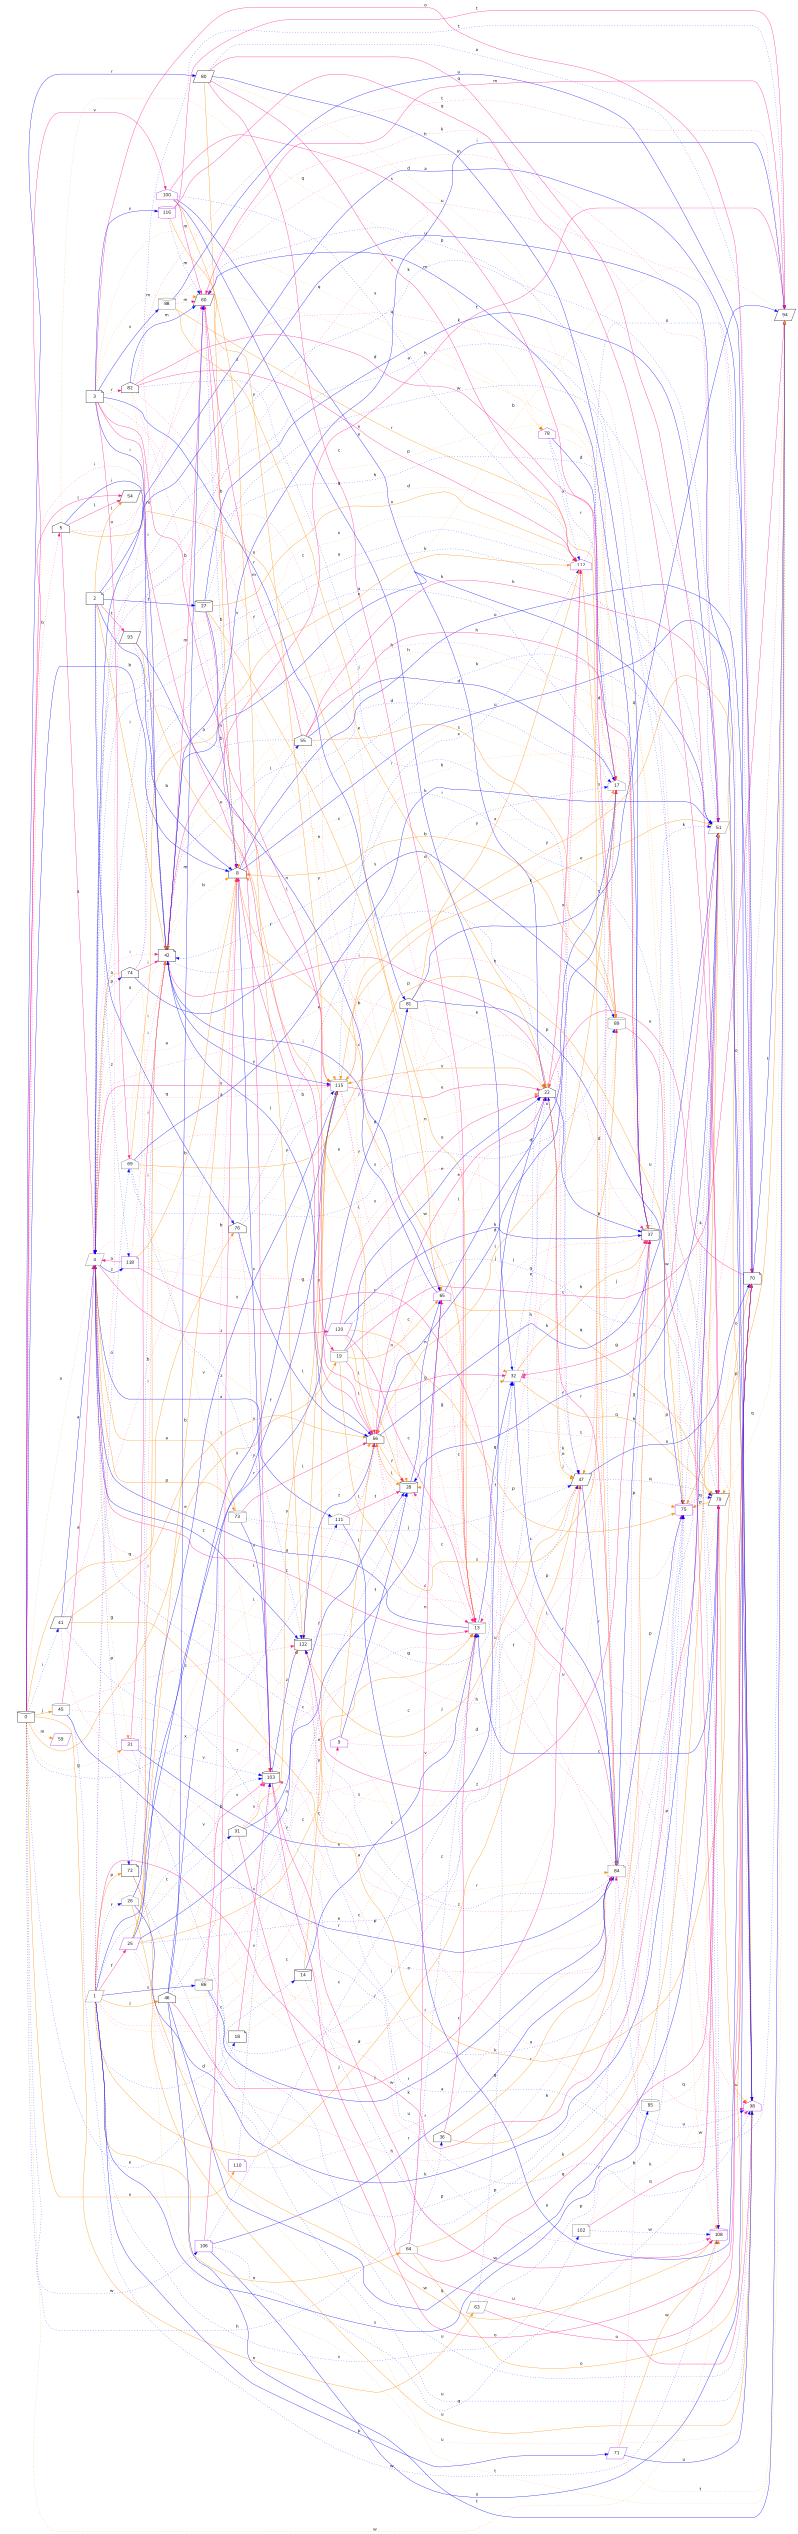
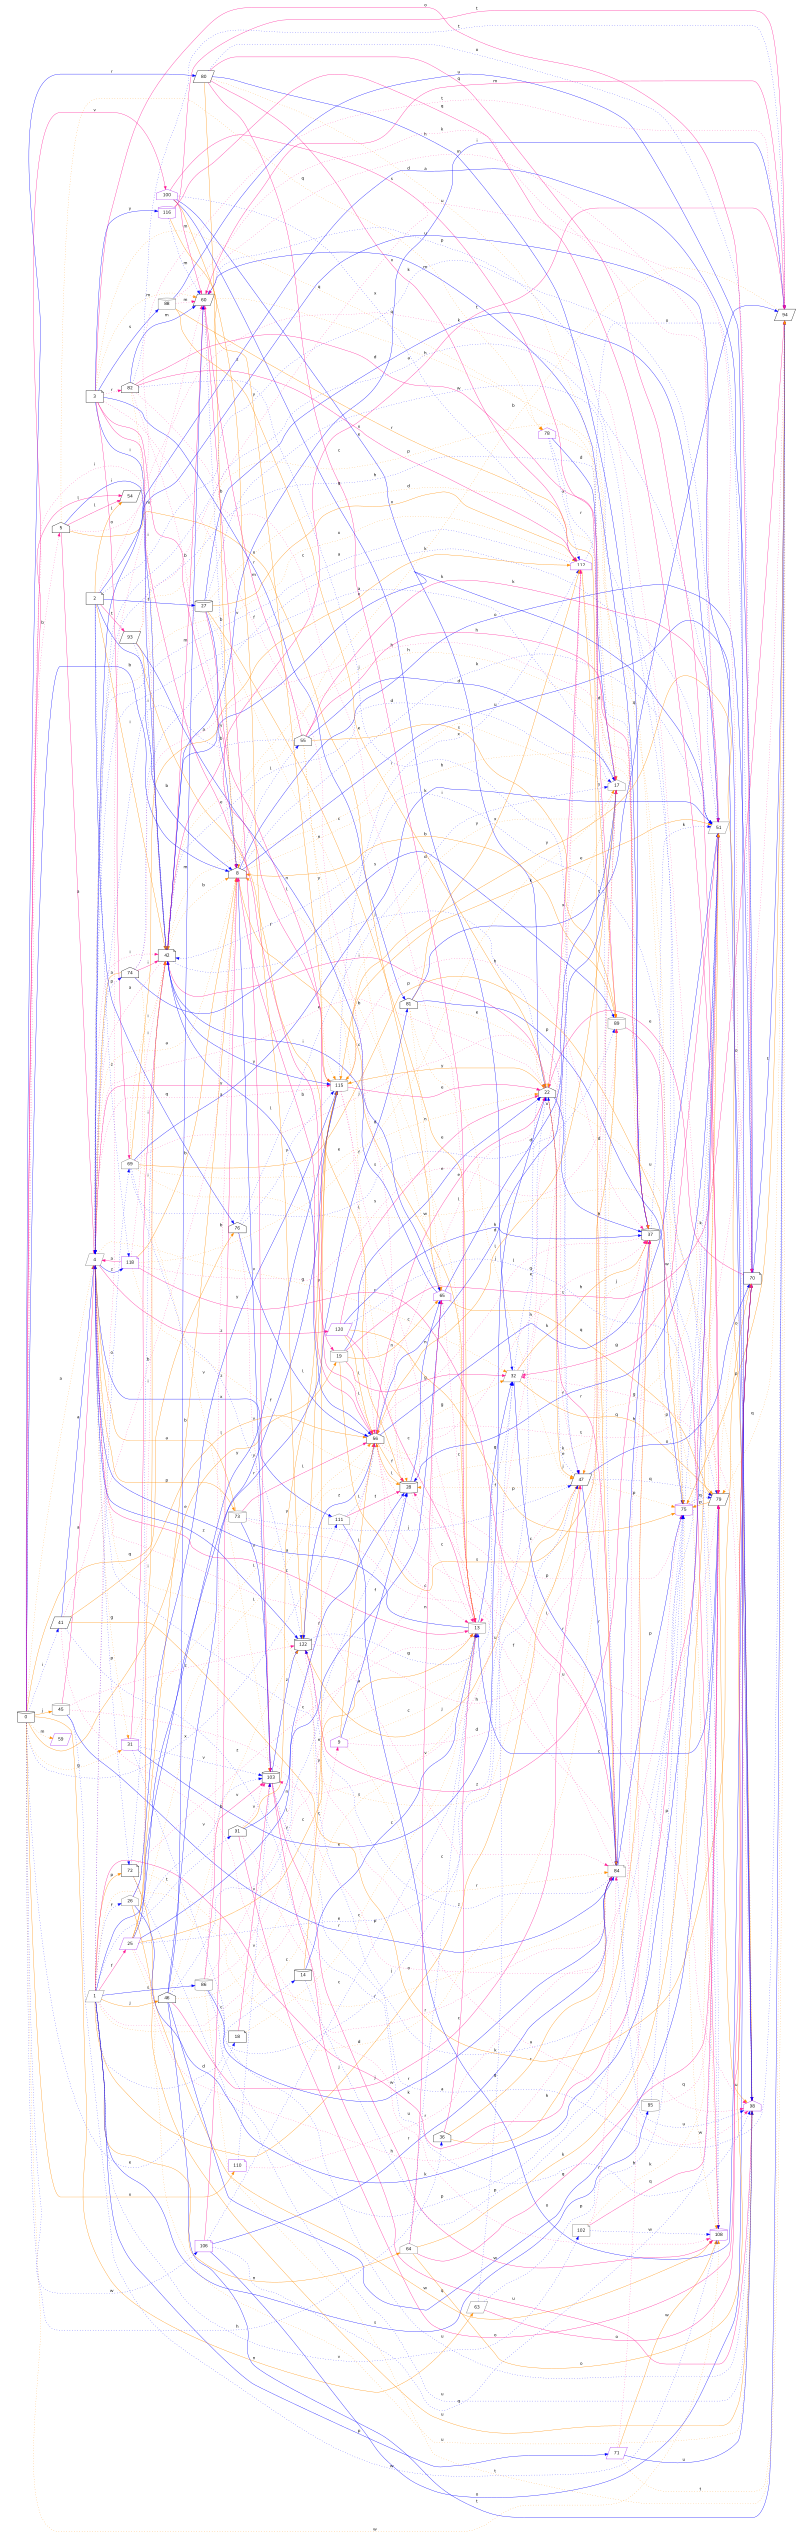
  strict digraph {
    fontname=Nunito
    rankdir=LR
    node [color=black fontname=Nunito shape=house]
    edge [color=blue fontname=Nunito style=solid]
    0 [shape=cylinder]
    4 [color=gray40 shape=parallelogram]
    5
    8
    18 [shape=note]
    19 [color=gray40 shape=cylinder]
    31 [color=purple shape=cylinder]
    36
    41 [shape=parallelogram]
    42 [shape=note]
    45 [color=gray40 shape=cylinder]
    54 [shape=parallelogram]
    59 [color=purple shape=parallelogram]
    63 [color=gray40 shape=parallelogram]
    76
    80 [shape=parallelogram]
    100 [color=purple]
    106 [color=purple shape=note]
    108 [color=purple shape=cylinder]
    110 [color=purple shape=note]
    111 [color=gray40]
    13 [color=gray40 shape=cylinder]
    72 [shape=note]
    118 [color=purple shape=note]
    n25 [color=gray40 label=115 shape=cylinder]
    22
    32 [color=gray40 shape=parallelogram]
    37 [shape=cylinder]
    73 [color=gray40 shape=cylinder]
    74
    89 [color=gray40 shape=cylinder]
    112 [color=purple]
    120 [color=purple shape=parallelogram]
    122 [shape=cylinder]
    78 [color=purple]
    65 [color=purple]
    79 [shape=parallelogram]
    51 [color=gray40 shape=parallelogram]
    98 [color=purple]
    70 [shape=note]
    55
    103 [shape=cylinder]
    94 [shape=parallelogram]
    56
    84 [color=gray40 shape=note]
    17 [color=gray40]
    47 [shape=parallelogram]
    60 [shape=parallelogram]
    75 [color=purple shape=cylinder]
    28 [shape=cylinder]
    1 [color=gray40 shape=parallelogram]
    9 [color=purple]
    14 [shape=cylinder]
    25 [color=purple shape=parallelogram]
    26 [color=gray40]
    46
    64 [color=gray40]
    69 [color=gray40]
    71 [color=purple shape=parallelogram]
    81
    85 [color=gray40 shape=cylinder]
    86 [color=gray40 shape=cylinder]
    91
    102 [color=gray40 shape=note]
    2 [shape=note]
    27 [shape=cylinder]
    93 [shape=parallelogram]
    3 [shape=note]
    82
    88 [color=gray40 shape=cylinder]
    116 [color=purple shape=cylinder]
    0 -> 4 [color=darkorange label=a style=dotted]
    0 -> 5 [color=deeppink label=b style=dotted]
    0 -> 8 [label=b]
    0 -> 18 [label=e style=dotted]
    0 -> 19 [color=darkorange label=e]
    0 -> 31 [color=darkorange label=g style=dotted]
    0 -> 36 [label=h style=dotted]
    0 -> 41 [label=i style=dotted]
    0 -> 42 [color=deeppink label=i style=dotted]
    0 -> 45 [color=darkorange label=j]
    0 -> 54 [color=deeppink label=l]
    0 -> 59 [color=darkorange label=m style=dotted]
    0 -> 63 [color=darkorange label=n]
    0 -> 76 [color=darkorange label=q]
    0 -> 80 [label=r]
    0 -> 100 [color=deeppink label=v]
    0 -> 106 [label=w style=dotted]
    0 -> 108 [color=darkorange label=w style=dotted]
    0 -> 110 [color=darkorange label=x]
    0 -> 111 [label=x style=dotted]
    4 -> 31 [color=darkorange label=g style=dotted]
    4 -> 42 [color=deeppink label=i style=dotted]
    4 -> 111 [label=x]
    4 -> 13 [color=deeppink label=c]
    4 -> 72 [label=p style=dotted]
    4 -> 118 [label=z]
    4 -> n25 [color=deeppink label=y]
    4 -> 22 [color=deeppink label=e style=dotted]
    4 -> 32 [color=darkorange label=g style=dotted]
    4 -> 37 [label=h style=dotted]
    4 -> 73 [color=darkorange label=p]
    4 -> 74 [label=p style=dotted]
    4 -> 89 [color=darkorange label=s style=dotted]
    4 -> 112 [color=darkorange label=x style=dotted]
    4 -> 120 [color=deeppink label=z]
    4 -> 122 [label=z]
    5 -> 4 [color=deeppink label=a]
    5 -> 42 [label=i]
    5 -> 54 [color=deeppink label=l]
    5 -> 78 [color=darkorange label=q style=dotted]
    5 -> 65 [color=darkorange label=n]
    5 -> 79 [color=deeppink label=q style=dotted]
    8 -> 4 [color=darkorange label=a style=dotted]
    8 -> 13 [color=darkorange label=c]
    8 -> 37 [color=darkorange label=h style=dotted]
    8 -> 51 [label=k style=dotted]
    8 -> 98 [label=u]
    8 -> 70 [label=o]
    8 -> 55 [label=l style=dotted]
    8 -> 103 [label=v]
    18 -> 13 [color=darkorange label=c style=dotted]
    18 -> 103 [color=deeppink label=v]
    19 -> 22 [label=e]
    19 -> 32 [color=deeppink label=g]
    19 -> 89 [color=darkorange label=s]
    19 -> 65 [color=darkorange label=n]
    19 -> 94 [color=deeppink label=t]
    19 -> 56 [color=darkorange label=l style=dotted]
    31 -> 42 [color=deeppink label=i]
    31 -> 22 [label=e]
    31 -> 98 [label=u style=dotted]
    31 -> 103 [label=v style=dotted]
    31 -> 56 [color=darkorange label=l style=dotted]
    36 -> 13 [color=deeppink label=c]
    36 -> 37 [color=darkorange label=h]
    36 -> 84 [color=darkorange label=r]
    41 -> 4 [label=a]
    41 -> 8 [color=deeppink label=b style=dotted]
    41 -> 108 [color=deeppink label=w style=dotted]
    41 -> 98 [label=u style=dotted]
    41 -> 70 [color=darkorange label=o]
    41 -> 56 [color=darkorange label=l]
    42 -> 4 [color=deeppink label=a style=dotted]
    42 -> 8 [color=darkorange label=b style=dotted]
    42 -> n25 [label=y]
    42 -> 37 [color=darkorange label=h style=dotted]
    42 -> 51 [label=k]
    42 -> 94 [color=deeppink label=t]
    42 -> 56 [label=l]
    42 -> 17 [label=d style=dotted]
    42 -> 47 [label=j style=dotted]
    42 -> 60 [color=deeppink label=m]
    45 -> 4 [color=deeppink label=a]
    45 -> 108 [label=w style=dotted]
    45 -> 122 [color=deeppink label=z style=dotted]
    45 -> 84 [label=r]
    45 -> 75 [color=deeppink label=p style=dotted]
    63 -> 32 [label=g style=dotted]
    63 -> 70 [color=deeppink label=o]
    63 -> 75 [label=p style=dotted]
    76 -> n25 [label=y style=dotted]
    76 -> 103 [color=deeppink label=v style=dotted]
    76 -> 56 [label=l]
    76 -> 17 [label=d style=dotted]
    80 -> 8 [color=darkorange label=b]
    80 -> 13 [color=deeppink label=c]
    80 -> 37 [label=h]
    80 -> 112 [color=deeppink label=x]
    80 -> 79 [color=deeppink label=q]
    80 -> 70 [label=o style=dotted]
    80 -> 17 [color=darkorange label=d style=dotted]
    100 -> 22 [label=e]
    100 -> 32 [label=g]
    100 -> 89 [color=deeppink label=s]
    100 -> 112 [label=x style=dotted]
    100 -> 122 [color=darkorange label=z]
    100 -> 60 [color=deeppink label=m]
    106 -> 8 [color=deeppink label=b]
    106 -> 13 [label=c style=dotted]
    106 -> 79 [label=q style=dotted]
    106 -> 70 [label=o]
    106 -> 84 [label=r]
    108 -> 42 [label=i style=dotted]
    110 -> 103 [label=v style=dotted]
    110 -> 84 [color=deeppink label=r style=dotted]
    111 -> 70 [label=o]
    111 -> 56 [label=l style=dotted]
    111 -> 28 [color=deeppink label=f]
    13 -> 4 [label=a]
    13 -> 8 [color=darkorange label=b style=dotted]
    13 -> 32 [label=g]
    72 -> 42 [label=i style=dotted]
    72 -> 108 [color=darkorange label=w]
    72 -> 13 [color=deeppink label=c style=dotted]
    72 -> 98 [label=u style=dotted]
    72 -> 84 [color=darkorange label=r style=dotted]
    118 -> 4 [color=deeppink label=a]
    118 -> 8 [color=darkorange label=b]
    118 -> 42 [color=deeppink label=i style=dotted]
    118 -> 89 [color=deeppink label=s style=dotted]
    118 -> 84 [color=deeppink label=r]
    118 -> 17 [color=darkorange label=d style=dotted]
    118 -> 28 [color=darkorange label=f style=dotted]
    n25 -> 4 [color=deeppink label=a style=dotted]
    n25 -> 13 [color=deeppink label=c style=dotted]
    n25 -> 22 [color=deeppink label=e]
    n25 -> 37 [color=deeppink label=h style=dotted]
    n25 -> 112 [label=x style=dotted]
    n25 -> 51 [color=darkorange label=k]
    n25 -> 56 [color=deeppink label=l style=dotted]
    22 -> 42 [color=deeppink label=i]
    22 -> n25 [color=darkorange label=y]
    22 -> 37 [label=h]
    22 -> 112 [color=deeppink label=x]
    22 -> 98 [color=darkorange label=u style=dotted]
    22 -> 56 [color=deeppink label=l style=dotted]
    22 -> 84 [color=deeppink label=r]
    22 -> 47 [color=darkorange label=j]
    32 -> 22 [label=e style=dotted]
    32 -> 37 [color=darkorange label=h]
    32 -> 112 [color=deeppink label=x style=dotted]
    32 -> 79 [color=darkorange label=q]
    32 -> 84 [label=r]
    37 -> 122 [color=deeppink label=z]
    37 -> 51 [label=k style=dotted]
    37 -> 56 [color=deeppink label=l style=dotted]
    37 -> 47 [color=darkorange label=j style=dotted]
    37 -> 60 [label=m]
    37 -> 75 [color=darkorange label=p style=dotted]
    73 -> 4 [color=darkorange label=a]
    73 -> 98 [color=deeppink label=u style=dotted]
    73 -> 103 [label=v]
    73 -> 56 [color=deeppink label=l]
    73 -> 47 [label=j style=dotted]
    74 -> 4 [color=darkorange label=a]
    74 -> 42 [color=deeppink label=i]
    74 -> 37 [color=deeppink label=h style=dotted]
    74 -> 89 [label=s]
    74 -> 51 [label=k style=dotted]
    74 -> 103 [color=darkorange label=v style=dotted]
    89 -> 8 [color=darkorange label=b]
    89 -> 108 [color=deeppink label=w]
    112 -> 4 [label=a style=dotted]
    112 -> 89 [color=darkorange label=s]
    112 -> 70 [label=o style=dotted]
    112 -> 103 [color=deeppink label=v style=dotted]
    112 -> 17 [color=darkorange label=d style=dotted]
    120 -> 13 [color=deeppink label=c]
    120 -> 22 [color=deeppink label=e]
    120 -> 37 [label=h]
    120 -> 79 [label=q style=dotted]
    120 -> 56 [color=darkorange label=l]
    120 -> 75 [color=darkorange label=p]
    122 -> n25 [color=darkorange label=y]
    122 -> 32 [label=g style=dotted]
    122 -> 37 [color=deeppink label=h style=dotted]
    122 -> 98 [color=deeppink label=u style=dotted]
    122 -> 47 [color=darkorange label=j]
    78 -> 112 [label=x style=dotted]
    78 -> 79 [color=darkorange label=q style=dotted]
    78 -> 84 [label=r style=dotted]
    78 -> 17 [label=d]
    65 -> 42 [label=i]
    65 -> 13 [color=deeppink label=c style=dotted]
    65 -> 79 [color=darkorange label=q]
    65 -> 17 [label=d]
    79 -> 13 [label=c]
    79 -> 98 [color=darkorange label=u]
    79 -> 70 [color=darkorange label=o style=dotted]
    79 -> 56 [color=deeppink label=l style=dotted]
    79 -> 75 [color=darkorange label=p]
    51 -> 4 [label=a style=dotted]
    51 -> 32 [color=deeppink label=g]
    51 -> 70 [color=deeppink label=o style=dotted]
    51 -> 60 [color=deeppink label=m style=dotted]
    51 -> 28 [label=f]
    98 -> n25 [color=darkorange label=y]
    98 -> 32 [color=deeppink label=g style=dotted]
    70 -> 4 [label=a]
    70 -> 22 [color=deeppink label=e]
    70 -> 94 [label=t]
    55 -> 4 [label=a style=dotted]
    55 -> n25 [color=darkorange label=y style=dotted]
    55 -> 37 [color=deeppink label=h]
    55 -> 89 [color=darkorange label=s]
    55 -> 51 [color=deeppink label=k]
    55 -> 17 [label=d]
    55 -> 60 [color=deeppink label=m]
    55 -> 28 [color=darkorange label=f style=dotted]
    103 -> 108 [color=deeppink label=w]
    103 -> 122 [label=z]
    103 -> 51 [label=k style=dotted]
    103 -> 98 [color=deeppink label=u]
    94 -> 4 [label=a style=dotted]
    94 -> 8 [color=darkorange label=b style=dotted]
    94 -> 42 [label=i]
    94 -> 79 [color=darkorange label=q style=dotted]
    94 -> 60 [color=deeppink label=m]
    94 -> 75 [color=darkorange label=p]
    56 -> 8 [color=deeppink label=b]
    56 -> 13 [color=deeppink label=c style=dotted]
    56 -> 22 [color=deeppink label=e]
    56 -> 32 [color=darkorange label=g style=dotted]
    56 -> 122 [label=z]
    56 -> 51 [label=k]
    56 -> 98 [color=deeppink label=u style=dotted]
    56 -> 94 [color=deeppink label=t style=dotted]
    56 -> 17 [label=d]
    56 -> 28 [color=darkorange label=f]
-   84 -> 4 [color=deeppink label=a style=dotted]
+   4 -> 84 [color=deeppink label=a style=dotted]
    84 -> 37 [label=h]
    84 -> 122 [label=z style=dotted]
    84 -> 98 [label=u style=dotted]
    84 -> 75 [label=p]
    84 -> 28 [color=deeppink label=f style=dotted]
    17 -> 4 [label=a style=dotted]
    17 -> 42 [color=darkorange label=i style=dotted]
    17 -> n25 [color=darkorange label=y style=dotted]
    17 -> 22 [color=darkorange label=e style=dotted]
    17 -> 56 [color=darkorange label=l]
    47 -> 13 [color=deeppink label=c style=dotted]
    47 -> 22 [label=e style=dotted]
    47 -> 79 [label=q style=dotted]
    47 -> 70 [label=o]
    47 -> 84 [label=r]
    47 -> 17 [color=deeppink label=d style=dotted]
    47 -> 75 [color=darkorange label=p style=dotted]
    47 -> 28 [color=darkorange label=f style=dotted]
    60 -> 8 [label=b style=dotted]
    60 -> 37 [color=darkorange label=h style=dotted]
    60 -> 103 [color=deeppink label=v]
    60 -> 75 [label=p style=dotted]
    75 -> 108 [color=darkorange label=w style=dotted]
    75 -> 79 [label=q style=dotted]
    75 -> 51 [label=k style=dotted]
    28 -> 13 [color=deeppink label=c style=dotted]
    28 -> 37 [color=deeppink label=h style=dotted]
    28 -> 65 [label=n]
    28 -> 51 [color=darkorange label=k style=dotted]
    28 -> 56 [color=darkorange label=l]
    28 -> 75 [color=deeppink label=p style=dotted]
    1 -> 13 [color=darkorange label=c style=dotted]
    1 -> 72 [color=darkorange label=p]
    1 -> 51 [color=deeppink label=k]
    1 -> 17 [color=darkorange label=d style=dotted]
    1 -> 47 [color=darkorange label=j]
    1 -> 60 [color=deeppink label=m style=dotted]
    1 -> 9 [color=deeppink label=c style=dotted]
    1 -> 14 [label=d style=dotted]
    1 -> 25 [color=deeppink label=f]
    1 -> 26 [label=f style=dotted]
    1 -> 46 [color=darkorange label=j]
    1 -> 64 [color=darkorange label=n]
    1 -> 69 [label=o style=dotted]
    1 -> 71 [label=p]
    1 -> 81 [label=r]
    1 -> 85 [label=s]
    1 -> 86 [label=s]
    1 -> 91 [label=t style=dotted]
    1 -> 102 [label=v style=dotted]
    9 -> 13 [color=darkorange label=c style=dotted]
    9 -> 56 [color=darkorange label=l]
    9 -> 84 [color=darkorange label=r style=dotted]
    9 -> 17 [color=deeppink label=d style=dotted]
    9 -> 28 [label=f]
    14 -> 13 [label=c]
    14 -> n25 [color=darkorange label=y]
    14 -> 75 [label=p style=dotted]
    25 -> 8 [color=darkorange label=b]
    25 -> 42 [color=darkorange label=i]
    25 -> 13 [color=darkorange label=c]
    25 -> n25 [label=y]
    25 -> 22 [label=e style=dotted]
    25 -> 37 [color=deeppink label=h style=dotted]
    25 -> 65 [label=n]
    25 -> 98 [color=darkorange label=u style=dotted]
    25 -> 103 [label=v style=dotted]
    25 -> 56 [color=darkorange label=l style=dotted]
    26 -> 42 [color=deeppink label=i style=dotted]
    26 -> n25 [label=y]
    26 -> 51 [label=k]
    26 -> 98 [color=darkorange label=u]
    46 -> 13 [color=darkorange label=c style=dotted]
    46 -> n25 [label=y]
    46 -> 122 [color=darkorange label=z style=dotted]
    46 -> 79 [label=q]
    46 -> 94 [label=t]
    46 -> 47 [color=deeppink label=j]
    46 -> 60 [label=m]
    46 -> 28 [label=f style=dotted]
    64 -> 13 [label=c style=dotted]
    64 -> 65 [color=deeppink label=n]
    64 -> 79 [color=deeppink label=q]
    64 -> 51 [color=darkorange label=k]
    64 -> 70 [color=darkorange label=o]
    69 -> 42 [color=darkorange label=i style=dotted]
    69 -> 108 [color=darkorange label=w style=dotted]
    69 -> 22 [color=darkorange label=e style=dotted]
    69 -> 89 [label=s style=dotted]
    69 -> 112 [color=darkorange label=x]
    69 -> 122 [label=z style=dotted]
    69 -> 51 [label=k]
    69 -> 47 [color=deeppink label=j style=dotted]
    69 -> 75 [color=darkorange label=p]
    71 -> 108 [color=darkorange label=w]
    71 -> 37 [color=deeppink label=h style=dotted]
    71 -> 98 [label=u]
    71 -> 94 [color=darkorange label=t style=dotted]
    81 -> 22 [color=darkorange label=e style=dotted]
    81 -> 112 [color=darkorange label=x]
    81 -> 65 [color=darkorange label=n style=dotted]
    81 -> 94 [label=t]
    81 -> 47 [color=darkorange label=j style=dotted]
    81 -> 75 [label=p]
    85 -> 79 [color=deeppink label=q style=dotted]
    85 -> 75 [label=p style=dotted]
    86 -> 8 [color=deeppink label=b style=dotted]
    86 -> 65 [color=deeppink label=n style=dotted]
    86 -> 103 [color=deeppink label=v]
    86 -> 94 [color=darkorange label=t style=dotted]
    86 -> 56 [color=deeppink label=l style=dotted]
    86 -> 84 [label=r]
    86 -> 47 [label=j style=dotted]
    86 -> 75 [label=p style=dotted]
    91 -> n25 [color=darkorange label=y]
    91 -> 70 [color=deeppink label=o]
    91 -> 103 [color=deeppink label=v style=dotted]
    91 -> 84 [color=deeppink label=r style=dotted]
    91 -> 28 [label=f]
    102 -> 108 [label=w style=dotted]
    102 -> 79 [color=deeppink label=q]
    102 -> 51 [color=darkorange label=k style=dotted]
    102 -> 84 [color=deeppink label=r style=dotted]
    2 -> 8 [label=b]
    2 -> 42 [color=darkorange label=i]
    2 -> 54 [color=darkorange label=l]
    2 -> 76 [label=q]
    2 -> 118 [label=z style=dotted]
    2 -> 51 [label=k style=dotted]
    2 -> 98 [label=u]
    2 -> 94 [color=deeppink label=t style=dotted]
    2 -> 27 [label=f]
    2 -> 93 [color=deeppink label=t]
    27 -> 8 [label=b]
    27 -> 108 [label=w style=dotted]
    27 -> 13 [color=darkorange label=c]
    27 -> 112 [color=darkorange label=x]
    27 -> 65 [color=darkorange label=n style=dotted]
    27 -> 51 [label=k]
    27 -> 56 [color=deeppink label=l]
    27 -> 17 [color=darkorange label=d style=dotted]
    93 -> 42 [label=i style=dotted]
    93 -> 65 [label=n]
    93 -> 98 [color=deeppink label=u style=dotted]
    93 -> 75 [color=darkorange label=p style=dotted]
    93 -> 28 [color=darkorange label=f]
    3 -> 19 [color=deeppink label=e]
    3 -> 42 [label=i]
    3 -> n25 [color=deeppink label=y]
    3 -> 78 [color=darkorange label=q style=dotted]
    3 -> 70 [color=deeppink label=o]
    3 -> 60 [color=darkorange label=m style=dotted]
    3 -> 28 [color=deeppink label=f style=dotted]
    3 -> 69 [color=deeppink label=o]
    3 -> 81 [label=r]
    3 -> 82 [color=deeppink label=r style=dotted]
    3 -> 88 [label=s]
    3 -> 116 [label=y]
    82 -> 8 [color=deeppink label=b style=dotted]
    82 -> 42 [color=darkorange label=i style=dotted]
    82 -> 13 [color=deeppink label=c style=dotted]
    82 -> 112 [color=deeppink label=x]
    82 -> 94 [label=t style=dotted]
    82 -> 17 [color=deeppink label=d]
    82 -> 47 [label=j style=dotted]
    82 -> 60 [label=m]
    88 -> 22 [color=darkorange label=e]
    88 -> 51 [color=deeppink label=k style=dotted]
    88 -> 98 [label=u]
    88 -> 84 [color=darkorange label=r]
    88 -> 60 [color=deeppink label=m style=dotted]
    116 -> n25 [color=darkorange label=y]
    116 -> 79 [color=deeppink label=q]
    116 -> 94 [color=deeppink label=t]
    116 -> 60 [label=m style=dotted]
  }
